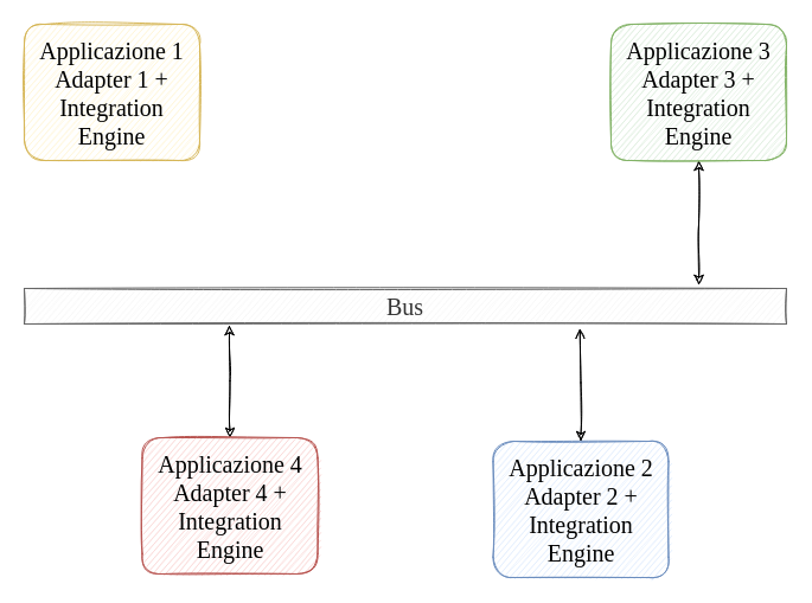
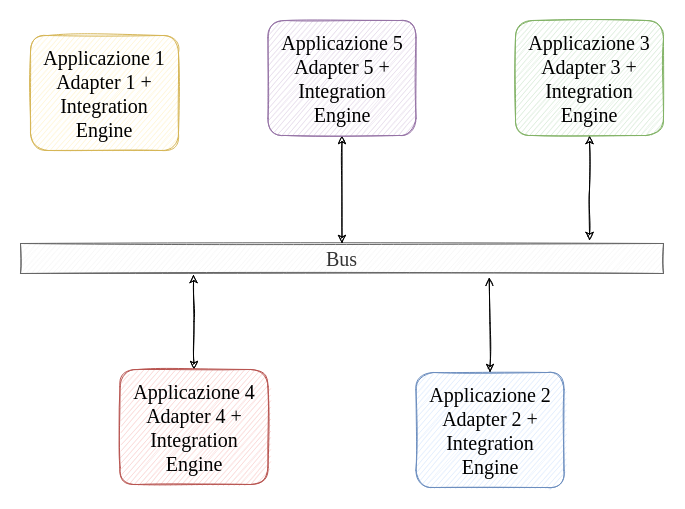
  <mxCell id="0" />
  <mxCell id="1" parent="0" />
- <mxCell id="2" value="&lt;div&gt;Applicazione 1&lt;/div&gt;&lt;div&gt;Adapter 1 + Integration Engine&lt;br&gt;&lt;/div&gt;" style="rounded=1;whiteSpace=wrap;html=1;sketch=1;hachureGap=4;fontFamily=Architects Daughter;fontSource=https%3A%2F%2Ffonts.googleapis.com%2Fcss%3Ffamily%3DArchitects%2BDaughter;fontSize=20;fillColor=#fff2cc;strokeColor=#d6b656;" parent="1" vertex="1"><mxGeometry x="20" y="20" width="148" height="115" as="geometry" /></mxCell>
+ <mxCell id="2" value="&lt;div&gt;Applicazione 1&lt;/div&gt;&lt;div&gt;Adapter 1 + Integration Engine&lt;br&gt;&lt;/div&gt;" style="rounded=1;whiteSpace=wrap;html=1;sketch=1;hachureGap=4;fontFamily=Architects Daughter;fontSource=https%3A%2F%2Ffonts.googleapis.com%2Fcss%3Ffamily%3DArchitects%2BDaughter;fontSize=20;fillColor=#fff2cc;strokeColor=#d6b656;" parent="1" vertex="1"><mxGeometry x="30" y="35" width="148" height="115" as="geometry" /></mxCell>
  <mxCell id="3" value="Bus" style="rounded=0;whiteSpace=wrap;html=1;sketch=1;fontSize=20;fontFamily=Architects Daughter;fontSource=https%3A%2F%2Ffonts.googleapis.com%2Fcss%3Ffamily%3DArchitects%2BDaughter;fillColor=#f5f5f5;fontColor=#333333;strokeColor=#666666;" vertex="1" parent="1"><mxGeometry x="20" y="243" width="643" height="30" as="geometry" /></mxCell>
+ <mxCell id="4" style="edgeStyle=orthogonalEdgeStyle;rounded=0;sketch=1;orthogonalLoop=1;jettySize=auto;html=1;entryX=0.5;entryY=0;entryDx=0;entryDy=0;fontFamily=Architects Daughter;fontSource=https%3A%2F%2Ffonts.googleapis.com%2Fcss%3Ffamily%3DArchitects%2BDaughter;fontSize=20;startArrow=classic;startFill=1;" edge="1" parent="1" source="5" target="3"><mxGeometry relative="1" as="geometry" /></mxCell>
+ <mxCell id="5" value="&lt;div&gt;Applicazione 5&lt;br&gt;&lt;/div&gt;&lt;div&gt;Adapter 5 + Integration Engine&lt;br&gt;&lt;/div&gt;" style="rounded=1;whiteSpace=wrap;html=1;sketch=1;hachureGap=4;fontFamily=Architects Daughter;fontSource=https%3A%2F%2Ffonts.googleapis.com%2Fcss%3Ffamily%3DArchitects%2BDaughter;fontSize=20;fillColor=#e1d5e7;strokeColor=#9673a6;" vertex="1" parent="1"><mxGeometry x="267.5" y="20" width="148" height="115" as="geometry" /></mxCell>
  <mxCell id="6" style="edgeStyle=orthogonalEdgeStyle;rounded=0;sketch=1;orthogonalLoop=1;jettySize=auto;html=1;entryX=0.885;entryY=-0.1;entryDx=0;entryDy=0;entryPerimeter=0;fontFamily=Architects Daughter;fontSource=https%3A%2F%2Ffonts.googleapis.com%2Fcss%3Ffamily%3DArchitects%2BDaughter;fontSize=20;startArrow=classic;startFill=1;" edge="1" parent="1" source="7" target="3"><mxGeometry relative="1" as="geometry" /></mxCell>
  <mxCell id="7" value="&lt;div&gt;Applicazione 3&lt;br&gt;&lt;/div&gt;&lt;div&gt;Adapter 3 + Integration Engine&lt;br&gt;&lt;/div&gt;" style="rounded=1;whiteSpace=wrap;html=1;sketch=1;hachureGap=4;fontFamily=Architects Daughter;fontSource=https%3A%2F%2Ffonts.googleapis.com%2Fcss%3Ffamily%3DArchitects%2BDaughter;fontSize=20;fillColor=#d5e8d4;strokeColor=#82b366;" vertex="1" parent="1"><mxGeometry x="515" y="20" width="148" height="115" as="geometry" /></mxCell>
  <mxCell id="8" style="edgeStyle=orthogonalEdgeStyle;rounded=0;sketch=1;orthogonalLoop=1;jettySize=auto;html=1;entryX=0.269;entryY=1.033;entryDx=0;entryDy=0;entryPerimeter=0;fontFamily=Architects Daughter;fontSource=https%3A%2F%2Ffonts.googleapis.com%2Fcss%3Ffamily%3DArchitects%2BDaughter;fontSize=20;startArrow=classic;startFill=1;" edge="1" parent="1" source="9" target="3"><mxGeometry relative="1" as="geometry" /></mxCell>
  <mxCell id="9" value="&lt;div&gt;Applicazione 4&lt;br&gt;&lt;/div&gt;&lt;div&gt;Adapter 4 + Integration Engine&lt;br&gt;&lt;/div&gt;" style="rounded=1;whiteSpace=wrap;html=1;sketch=1;hachureGap=4;fontFamily=Architects Daughter;fontSource=https%3A%2F%2Ffonts.googleapis.com%2Fcss%3Ffamily%3DArchitects%2BDaughter;fontSize=20;fillColor=#f8cecc;strokeColor=#b85450;" vertex="1" parent="1"><mxGeometry x="119.5" y="369" width="148" height="115" as="geometry" /></mxCell>
  <mxCell id="10" style="edgeStyle=orthogonalEdgeStyle;rounded=0;sketch=1;orthogonalLoop=1;jettySize=auto;html=1;entryX=0.729;entryY=1.133;entryDx=0;entryDy=0;entryPerimeter=0;fontFamily=Architects Daughter;fontSource=https%3A%2F%2Ffonts.googleapis.com%2Fcss%3Ffamily%3DArchitects%2BDaughter;fontSize=20;startArrow=classic;startFill=1;endArrow=open;" edge="1" parent="1" source="11" target="3"><mxGeometry relative="1" as="geometry" /></mxCell>
  <mxCell id="11" value="&lt;div&gt;Applicazione 2&lt;br&gt;&lt;/div&gt;&lt;div&gt;Adapter 2 + Integration Engine&lt;br&gt;&lt;/div&gt;" style="rounded=1;whiteSpace=wrap;html=1;sketch=1;hachureGap=4;fontFamily=Architects Daughter;fontSource=https%3A%2F%2Ffonts.googleapis.com%2Fcss%3Ffamily%3DArchitects%2BDaughter;fontSize=20;fillColor=#dae8fc;strokeColor=#6c8ebf;" vertex="1" parent="1"><mxGeometry x="415.5" y="372" width="148" height="115" as="geometry" /></mxCell>
